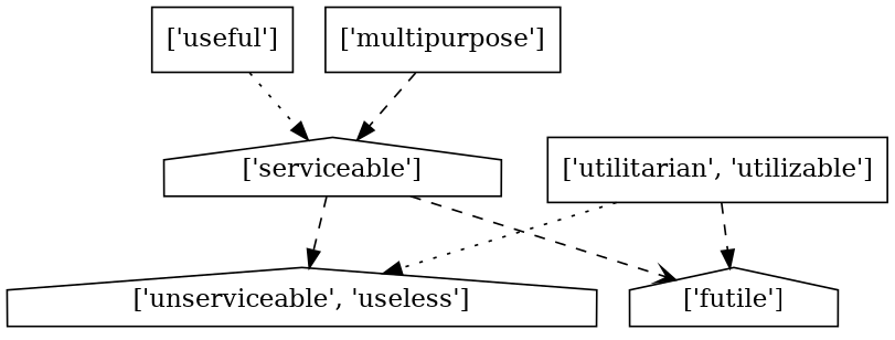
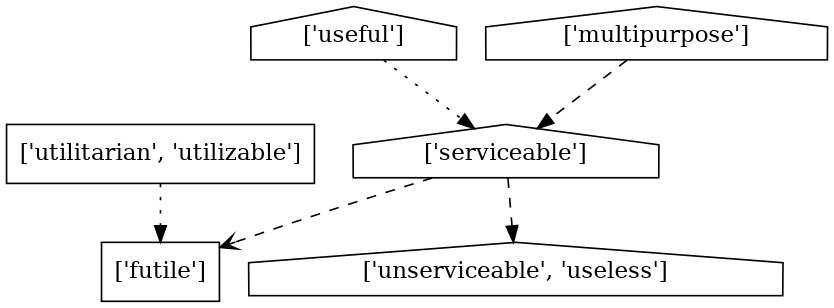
  strict digraph {
    node [shape=house]
    edge [arrowhead=normal style=dashed]
    "['serviceable']"
    "['unserviceable', 'useless']"
-   "['futile']"
-   "['useful']" [shape=box]
-   "['multipurpose']" [shape=box]
+   "['futile']" [shape=box]
+   "['useful']"
+   "['multipurpose']"
    "['utilitarian', 'utilizable']" [shape=box]
    "['serviceable']" -> "['unserviceable', 'useless']"
    "['serviceable']" -> "['futile']" [arrowhead=vee]
    "['useful']" -> "['serviceable']" [style=dotted]
    "['multipurpose']" -> "['serviceable']"
-   "['utilitarian', 'utilizable']" -> "['unserviceable', 'useless']" [style=dotted]
-   "['utilitarian', 'utilizable']" -> "['futile']"
+   "['utilitarian', 'utilizable']" -> "['futile']" [style=dotted]
  }
